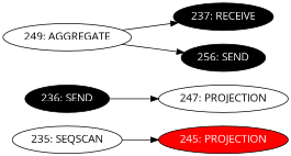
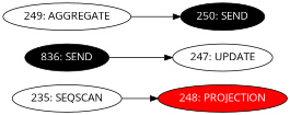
  digraph {
    fontname="Open Sans"
    rankdir=LR
    node [fontname="Open Sans" fontcolor=white style=filled]
    edge [fontname="Open Sans"]
    n1 [label="235: SEQSCAN" fontcolor="" style=""]
-   n2 [fillcolor=red label="245: PROJECTION"]
-   n3 [label="247: PROJECTION" fontcolor="" style=""]
-   n4 [fillcolor=black label="236: SEND"]
-   n5 [fillcolor=black label="237: RECEIVE"]
+   n2 [fillcolor=red label="248: PROJECTION"]
+   n3 [label="247: UPDATE" fontcolor="" style=""]
+   n4 [fillcolor=black label="836: SEND"]
    n6 [label="249: AGGREGATE" fontcolor="" style=""]
-   n7 [fillcolor=black label="256: SEND"]
+   n7 [fillcolor=black label="250: SEND"]
    n1 -> n2
    n4 -> n3
-   n6 -> n5
    n6 -> n7
  }
